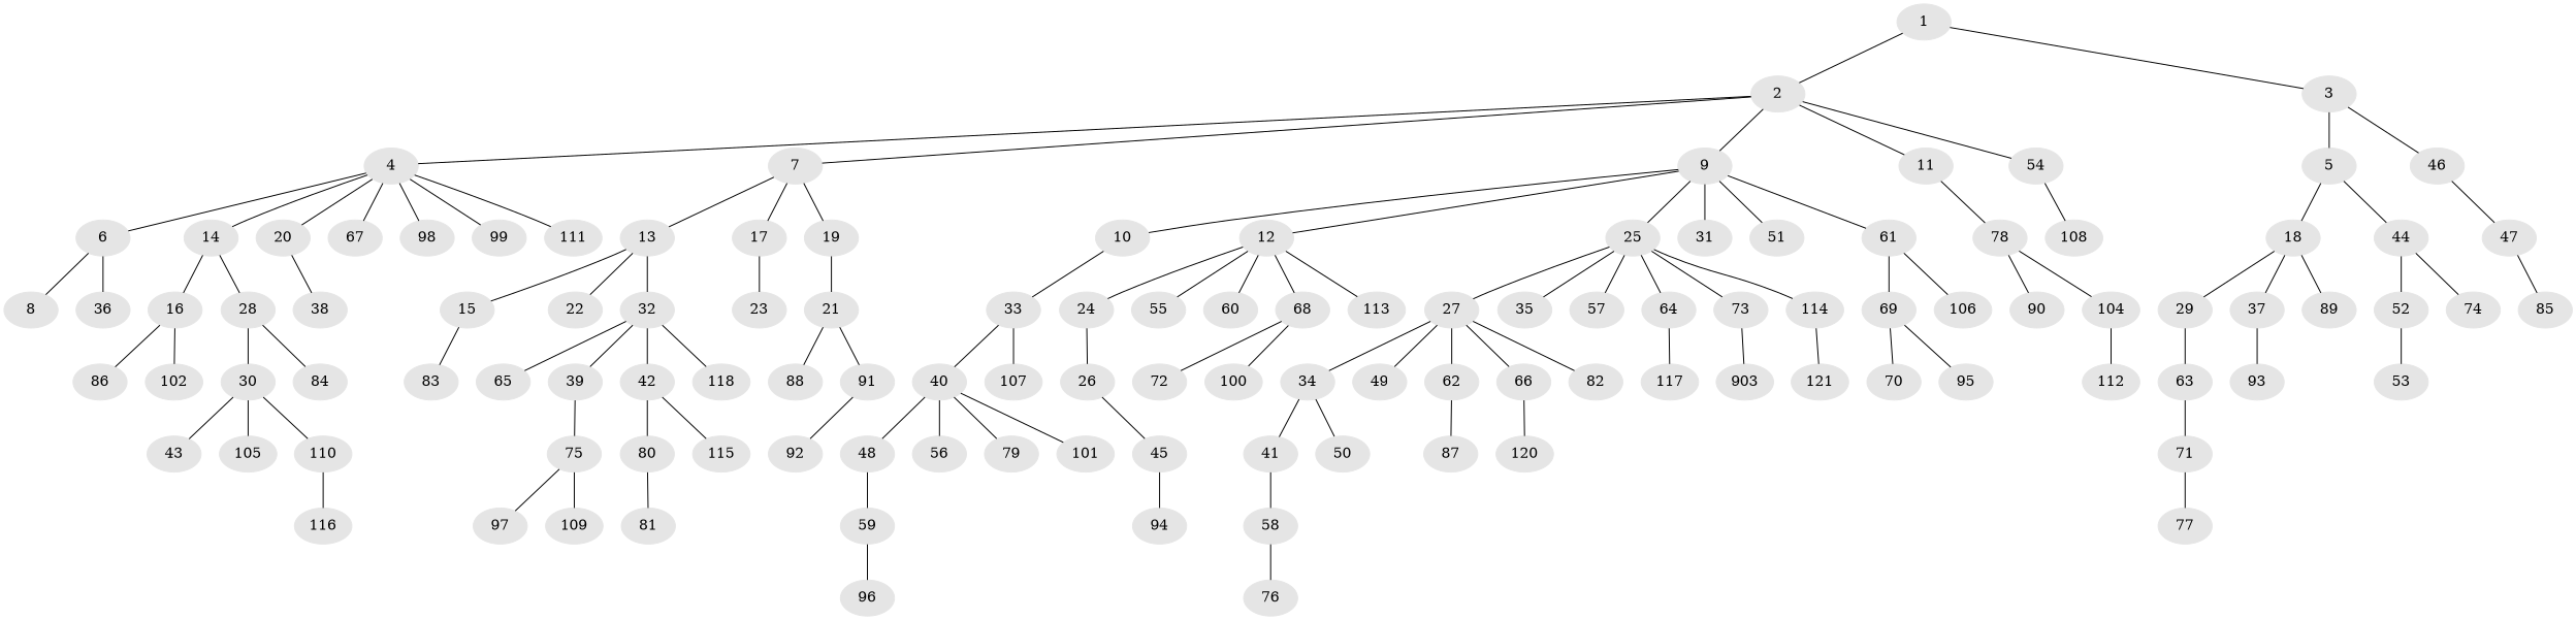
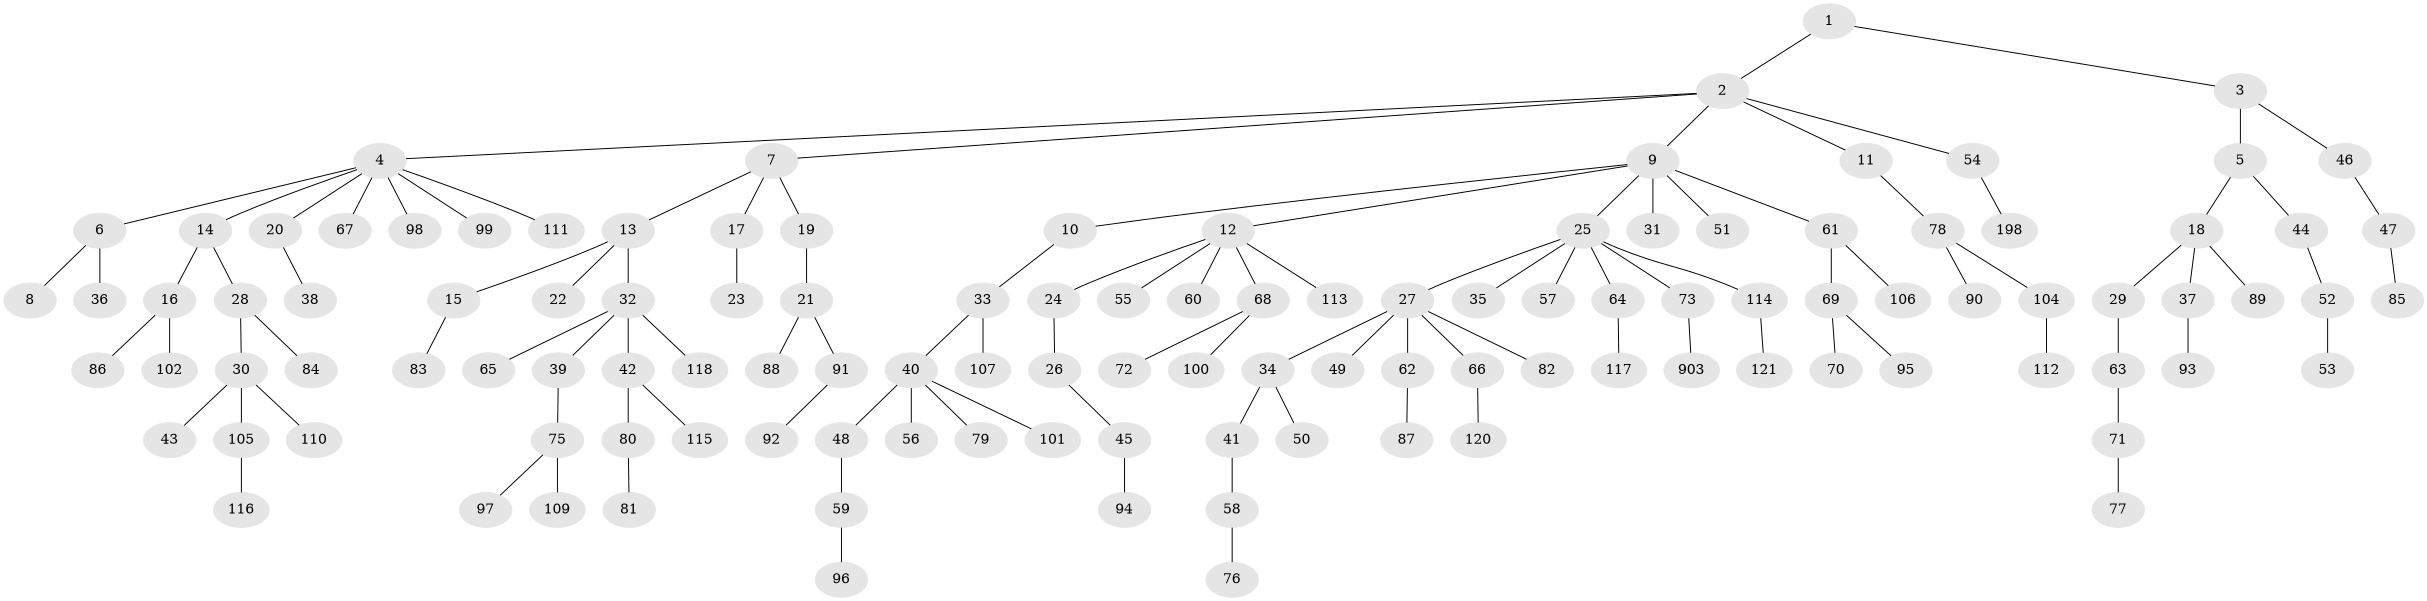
  graph {
    node [color=gray90 style=filled]
    1
    2
    3
    4
    7
    9
    11
    54
    5
    46
    6
    14
    20
    67
    98
    99
    111
    13
    17
    19
    10
    12
    25
    31
    51
    61
    78
-   108
+   108 [label=198]
    18
    44
    47
    8
    36
    16
    28
    38
    29
    37
    89
    52
-   74
    15
    22
    32
    23
    21
    33
    24
    55
    60
    68
    113
    27
    35
    57
    64
    73
    114
    69
    106
    40
    107
    90
    104
    26
    72
    100
    83
    65
    39
    42
    118
    86
    102
    30
    84
    63
    93
    88
    91
    92
    45
    34
    49
    62
    66
    82
    117
    n89 [label=903]
    121
    94
    41
    50
    87
    120
    43
    105
    110
    71
    116
    75
    80
    115
    48
    56
    79
    101
    58
    97
    109
    59
    76
    81
    53
    85
    96
    70
    95
    77
    112
    1 -- 2
    1 -- 3
    2 -- 4
    2 -- 7
    2 -- 9
    2 -- 11
    2 -- 54
    3 -- 5
    3 -- 46
    4 -- 6
    4 -- 14
    4 -- 20
    4 -- 67
    4 -- 98
    4 -- 99
    4 -- 111
    7 -- 13
    7 -- 17
    7 -- 19
    9 -- 10
    9 -- 12
    9 -- 25
    9 -- 31
    9 -- 51
    9 -- 61
    11 -- 78
    54 -- 108
    5 -- 18
    5 -- 44
    46 -- 47
    6 -- 8
    6 -- 36
    14 -- 16
    14 -- 28
    20 -- 38
    13 -- 15
    13 -- 22
    13 -- 32
    17 -- 23
    19 -- 21
    10 -- 33
    12 -- 24
    12 -- 55
    12 -- 60
    12 -- 68
    12 -- 113
    25 -- 27
    25 -- 35
    25 -- 57
    25 -- 64
    25 -- 73
    25 -- 114
    61 -- 69
    61 -- 106
    78 -- 90
    78 -- 104
    18 -- 29
    18 -- 37
    18 -- 89
    44 -- 52
-   44 -- 74
    47 -- 85
    16 -- 86
    16 -- 102
    28 -- 30
    28 -- 84
    29 -- 63
    37 -- 93
    52 -- 53
    15 -- 83
    32 -- 65
    32 -- 39
    32 -- 42
    32 -- 118
    21 -- 88
    21 -- 91
    33 -- 40
    33 -- 107
    24 -- 26
    68 -- 72
    68 -- 100
    27 -- 34
    27 -- 49
    27 -- 62
    27 -- 66
    27 -- 82
    64 -- 117
    73 -- n89
    114 -- 121
    69 -- 70
    69 -- 95
    40 -- 48
    40 -- 56
    40 -- 79
    40 -- 101
    104 -- 112
    26 -- 45
    39 -- 75
    42 -- 80
    42 -- 115
    30 -- 43
    30 -- 105
    30 -- 110
    63 -- 71
    91 -- 92
    45 -- 94
    34 -- 41
    34 -- 50
    62 -- 87
    66 -- 120
    41 -- 58
-   110 -- 116
+   105 -- 116
    71 -- 77
    75 -- 97
    75 -- 109
    80 -- 81
    48 -- 59
    58 -- 76
    59 -- 96
  }
